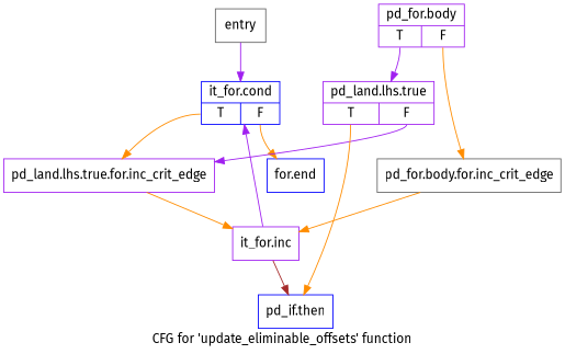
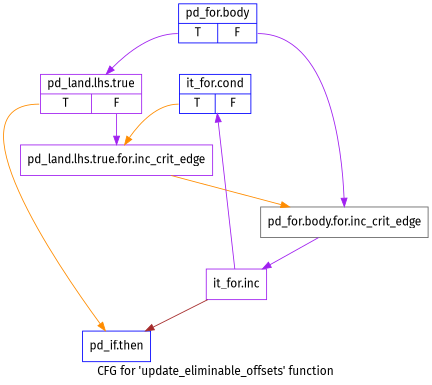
  digraph {
    fontname="Fira Sans"
    label="CFG for 'update_eliminable_offsets' function"
    node [color=purple fontname="Fira Sans" shape=record]
    edge [color=darkorange fontname="Fira Sans"]
-   n1 [color=gray40 label="{entry}"]
    n2 [color=blue label="{it_for.cond|{<s0>T|<s1>F}}"]
-   n3 [color=blue label="{for.end}"]
    n4 [label="{pd_land.lhs.true.for.inc_crit_edge}"]
-   n5 [label="{pd_for.body|{<s0>T|<s1>F}}"]
+   n5 [color=blue label="{pd_for.body|{<s0>T|<s1>F}}"]
    n6 [label="{pd_land.lhs.true|{<s0>T|<s1>F}}"]
    n7 [color=gray40 label="{pd_for.body.for.inc_crit_edge}"]
    n8 [color=blue label="{pd_if.then}"]
    n9 [label="{it_for.inc}"]
-   n1 -> n2 [color=purple]
-   n2 -> n3 [tailport=s1]
    n2 -> n4 [tailport=s0]
-   n4 -> n9
+   n4 -> n7
    n5 -> n6 [color=purple tailport=s0]
-   n5 -> n7 [tailport=s1]
+   n5 -> n7 [color=purple tailport=s1]
    n6 -> n4 [color=purple tailport=s1]
    n6 -> n8 [tailport=s0]
-   n7 -> n9
+   n7 -> n9 [color=purple]
    n9 -> n2 [color=purple]
    n9 -> n8 [color=brown]
  }
